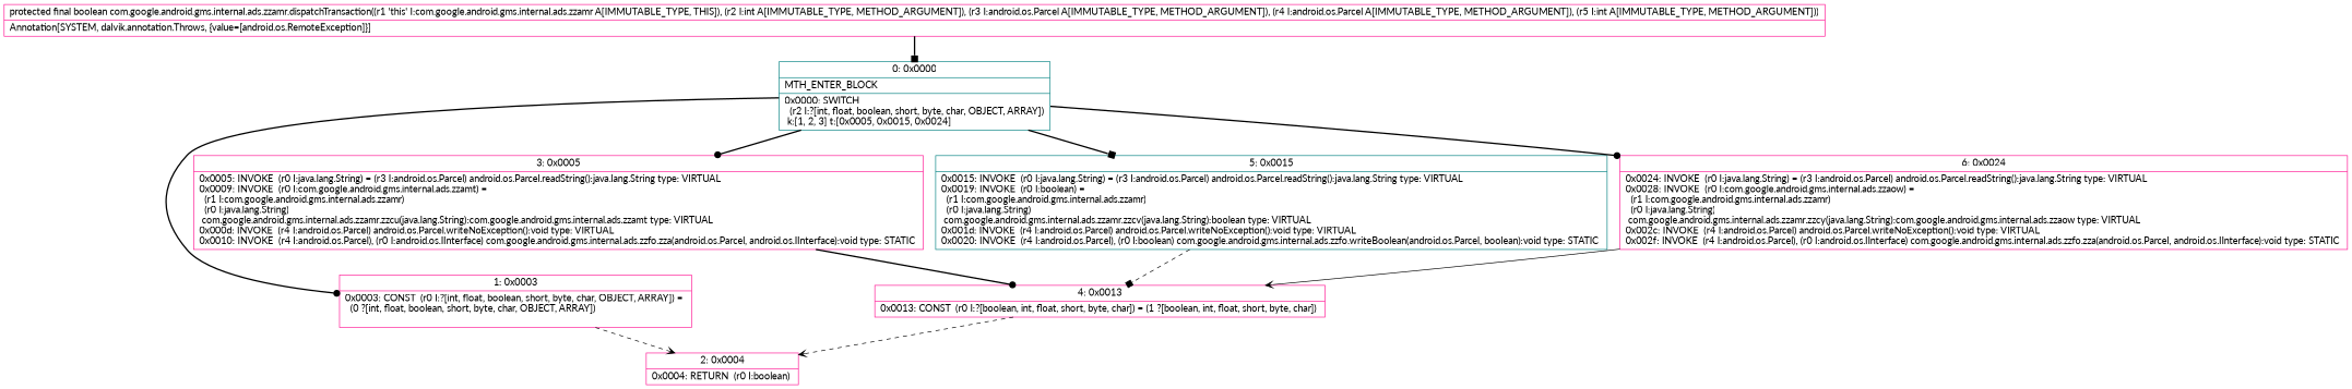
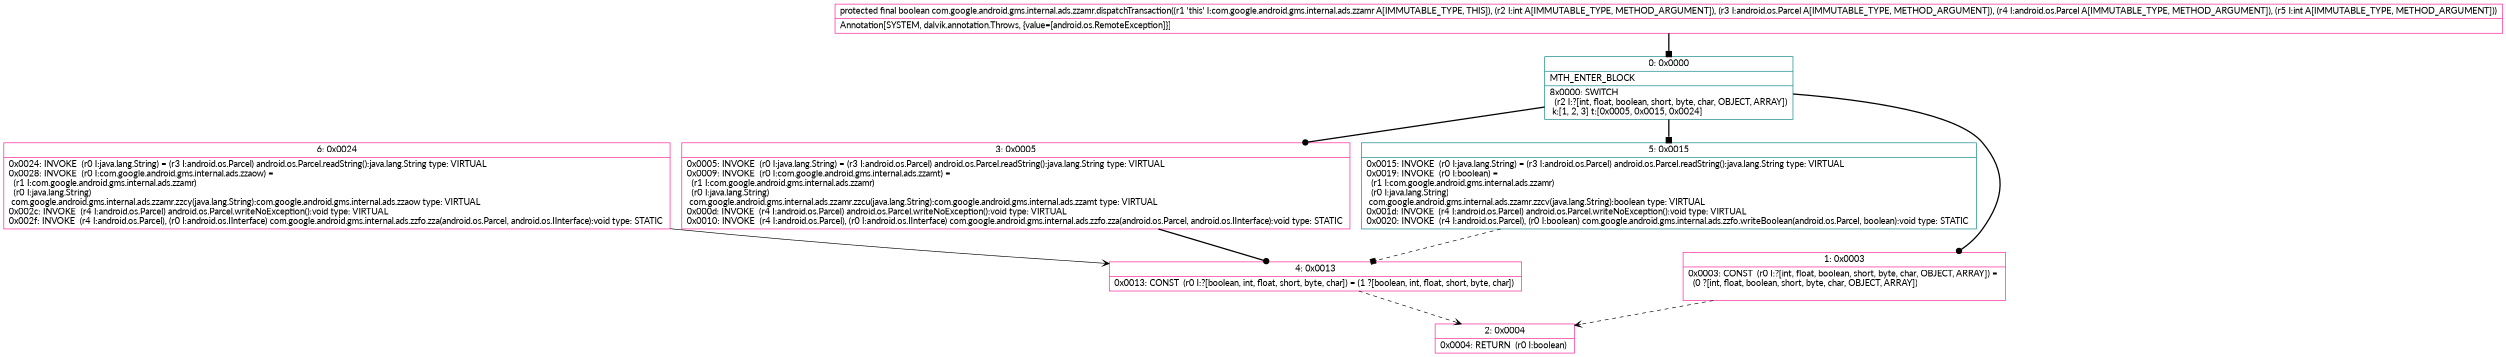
  digraph {
    fontname=Lato
    node [color=deeppink fontname=Lato shape=record]
    edge [arrowhead=dot fontname=Lato style=bold]
-   n1 [color=teal label="{0\:\ 0x0000|MTH_ENTER_BLOCK\l|0x0000: SWITCH  \l  (r2 I:?[int, float, boolean, short, byte, char, OBJECT, ARRAY])\l k:[1, 2, 3] t:[0x0005, 0x0015, 0x0024] \l}"]
+   n1 [color=teal label="{0\:\ 0x0000|MTH_ENTER_BLOCK\l|8x0000: SWITCH  \l  (r2 I:?[int, float, boolean, short, byte, char, OBJECT, ARRAY])\l k:[1, 2, 3] t:[0x0005, 0x0015, 0x0024] \l}"]
    n2 [label="{1\:\ 0x0003|0x0003: CONST  (r0 I:?[int, float, boolean, short, byte, char, OBJECT, ARRAY]) = \l  (0 ?[int, float, boolean, short, byte, char, OBJECT, ARRAY])\l \l}"]
    n3 [label="{3\:\ 0x0005|0x0005: INVOKE  (r0 I:java.lang.String) = (r3 I:android.os.Parcel) android.os.Parcel.readString():java.lang.String type: VIRTUAL \l0x0009: INVOKE  (r0 I:com.google.android.gms.internal.ads.zzamt) = \l  (r1 I:com.google.android.gms.internal.ads.zzamr)\l  (r0 I:java.lang.String)\l com.google.android.gms.internal.ads.zzamr.zzcu(java.lang.String):com.google.android.gms.internal.ads.zzamt type: VIRTUAL \l0x000d: INVOKE  (r4 I:android.os.Parcel) android.os.Parcel.writeNoException():void type: VIRTUAL \l0x0010: INVOKE  (r4 I:android.os.Parcel), (r0 I:android.os.IInterface) com.google.android.gms.internal.ads.zzfo.zza(android.os.Parcel, android.os.IInterface):void type: STATIC \l}"]
    n4 [color=teal label="{5\:\ 0x0015|0x0015: INVOKE  (r0 I:java.lang.String) = (r3 I:android.os.Parcel) android.os.Parcel.readString():java.lang.String type: VIRTUAL \l0x0019: INVOKE  (r0 I:boolean) = \l  (r1 I:com.google.android.gms.internal.ads.zzamr)\l  (r0 I:java.lang.String)\l com.google.android.gms.internal.ads.zzamr.zzcv(java.lang.String):boolean type: VIRTUAL \l0x001d: INVOKE  (r4 I:android.os.Parcel) android.os.Parcel.writeNoException():void type: VIRTUAL \l0x0020: INVOKE  (r4 I:android.os.Parcel), (r0 I:boolean) com.google.android.gms.internal.ads.zzfo.writeBoolean(android.os.Parcel, boolean):void type: STATIC \l}"]
    n5 [label="{6\:\ 0x0024|0x0024: INVOKE  (r0 I:java.lang.String) = (r3 I:android.os.Parcel) android.os.Parcel.readString():java.lang.String type: VIRTUAL \l0x0028: INVOKE  (r0 I:com.google.android.gms.internal.ads.zzaow) = \l  (r1 I:com.google.android.gms.internal.ads.zzamr)\l  (r0 I:java.lang.String)\l com.google.android.gms.internal.ads.zzamr.zzcy(java.lang.String):com.google.android.gms.internal.ads.zzaow type: VIRTUAL \l0x002c: INVOKE  (r4 I:android.os.Parcel) android.os.Parcel.writeNoException():void type: VIRTUAL \l0x002f: INVOKE  (r4 I:android.os.Parcel), (r0 I:android.os.IInterface) com.google.android.gms.internal.ads.zzfo.zza(android.os.Parcel, android.os.IInterface):void type: STATIC \l}"]
    n6 [label="{2\:\ 0x0004|0x0004: RETURN  (r0 I:boolean) \l}"]
    n7 [label="{4\:\ 0x0013|0x0013: CONST  (r0 I:?[boolean, int, float, short, byte, char]) = (1 ?[boolean, int, float, short, byte, char]) \l}"]
    n8 [label="{protected final boolean com.google.android.gms.internal.ads.zzamr.dispatchTransaction((r1 'this' I:com.google.android.gms.internal.ads.zzamr A[IMMUTABLE_TYPE, THIS]), (r2 I:int A[IMMUTABLE_TYPE, METHOD_ARGUMENT]), (r3 I:android.os.Parcel A[IMMUTABLE_TYPE, METHOD_ARGUMENT]), (r4 I:android.os.Parcel A[IMMUTABLE_TYPE, METHOD_ARGUMENT]), (r5 I:int A[IMMUTABLE_TYPE, METHOD_ARGUMENT]))  | Annotation[SYSTEM, dalvik.annotation.Throws, \{value=[android.os.RemoteException]\}]\l}"]
    n1 -> n2
    n1 -> n3
    n1 -> n4 [arrowhead=box]
-   n1 -> n5
    n2 -> n6 [arrowhead=vee style=dashed]
    n3 -> n7
    n4 -> n7 [arrowhead=box style=dashed]
    n5 -> n7 [arrowhead=vee style=solid]
    n7 -> n6 [arrowhead=vee style=dashed]
    n8 -> n1 [arrowhead=box]
  }
